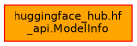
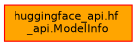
  digraph {
    rankdir=LR
-   n1 [color=red fillcolor=orange fontname=Helvetica fontsize=10 height=0.2 label="huggingface_hub.hf\l_api.ModelInfo" shape=record style=filled width=0.4]
+   n1 [color=red fillcolor=orange fontname=Helvetica fontsize=10 height=0.2 label="huggingface_api.hf\l_api.ModelInfo" shape=record style=filled width=0.4]
  }
